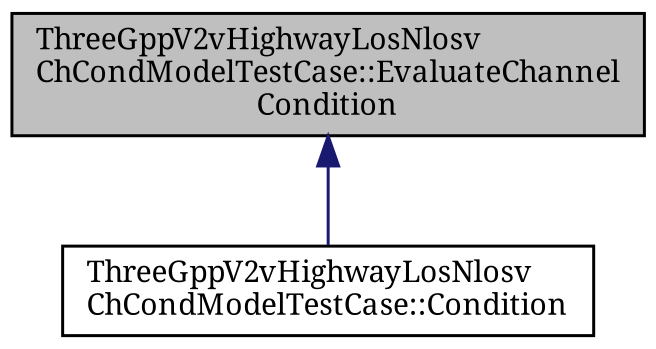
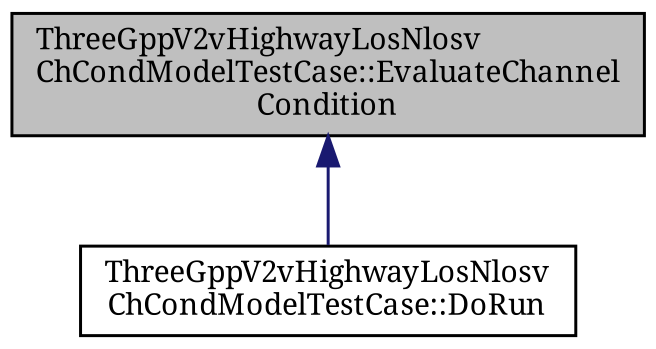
  digraph {
    rankdir=TB
    fontname="Noto Serif"
    node [color=black fontname="Noto Serif" fontsize=10 shape=record style=filled]
    n1 [fillcolor=grey75 fontcolor=black height=0.2 label="ThreeGppV2vHighwayLosNlosv\lChCondModelTestCase::EvaluateChannel\lCondition" width=0.4]
-   n2 [fillcolor=white height=0.2 label="ThreeGppV2vHighwayLosNlosv\lChCondModelTestCase::Condition" width=0.4]
+   n2 [fillcolor=white height=0.2 label="ThreeGppV2vHighwayLosNlosv\lChCondModelTestCase::DoRun" width=0.4]
    n1 -> n2 [color=midnightblue dir=back fontname="Noto Serif" fontsize=10 labelfontname=Helvetica labelfontsize=10 style=solid]
  }
